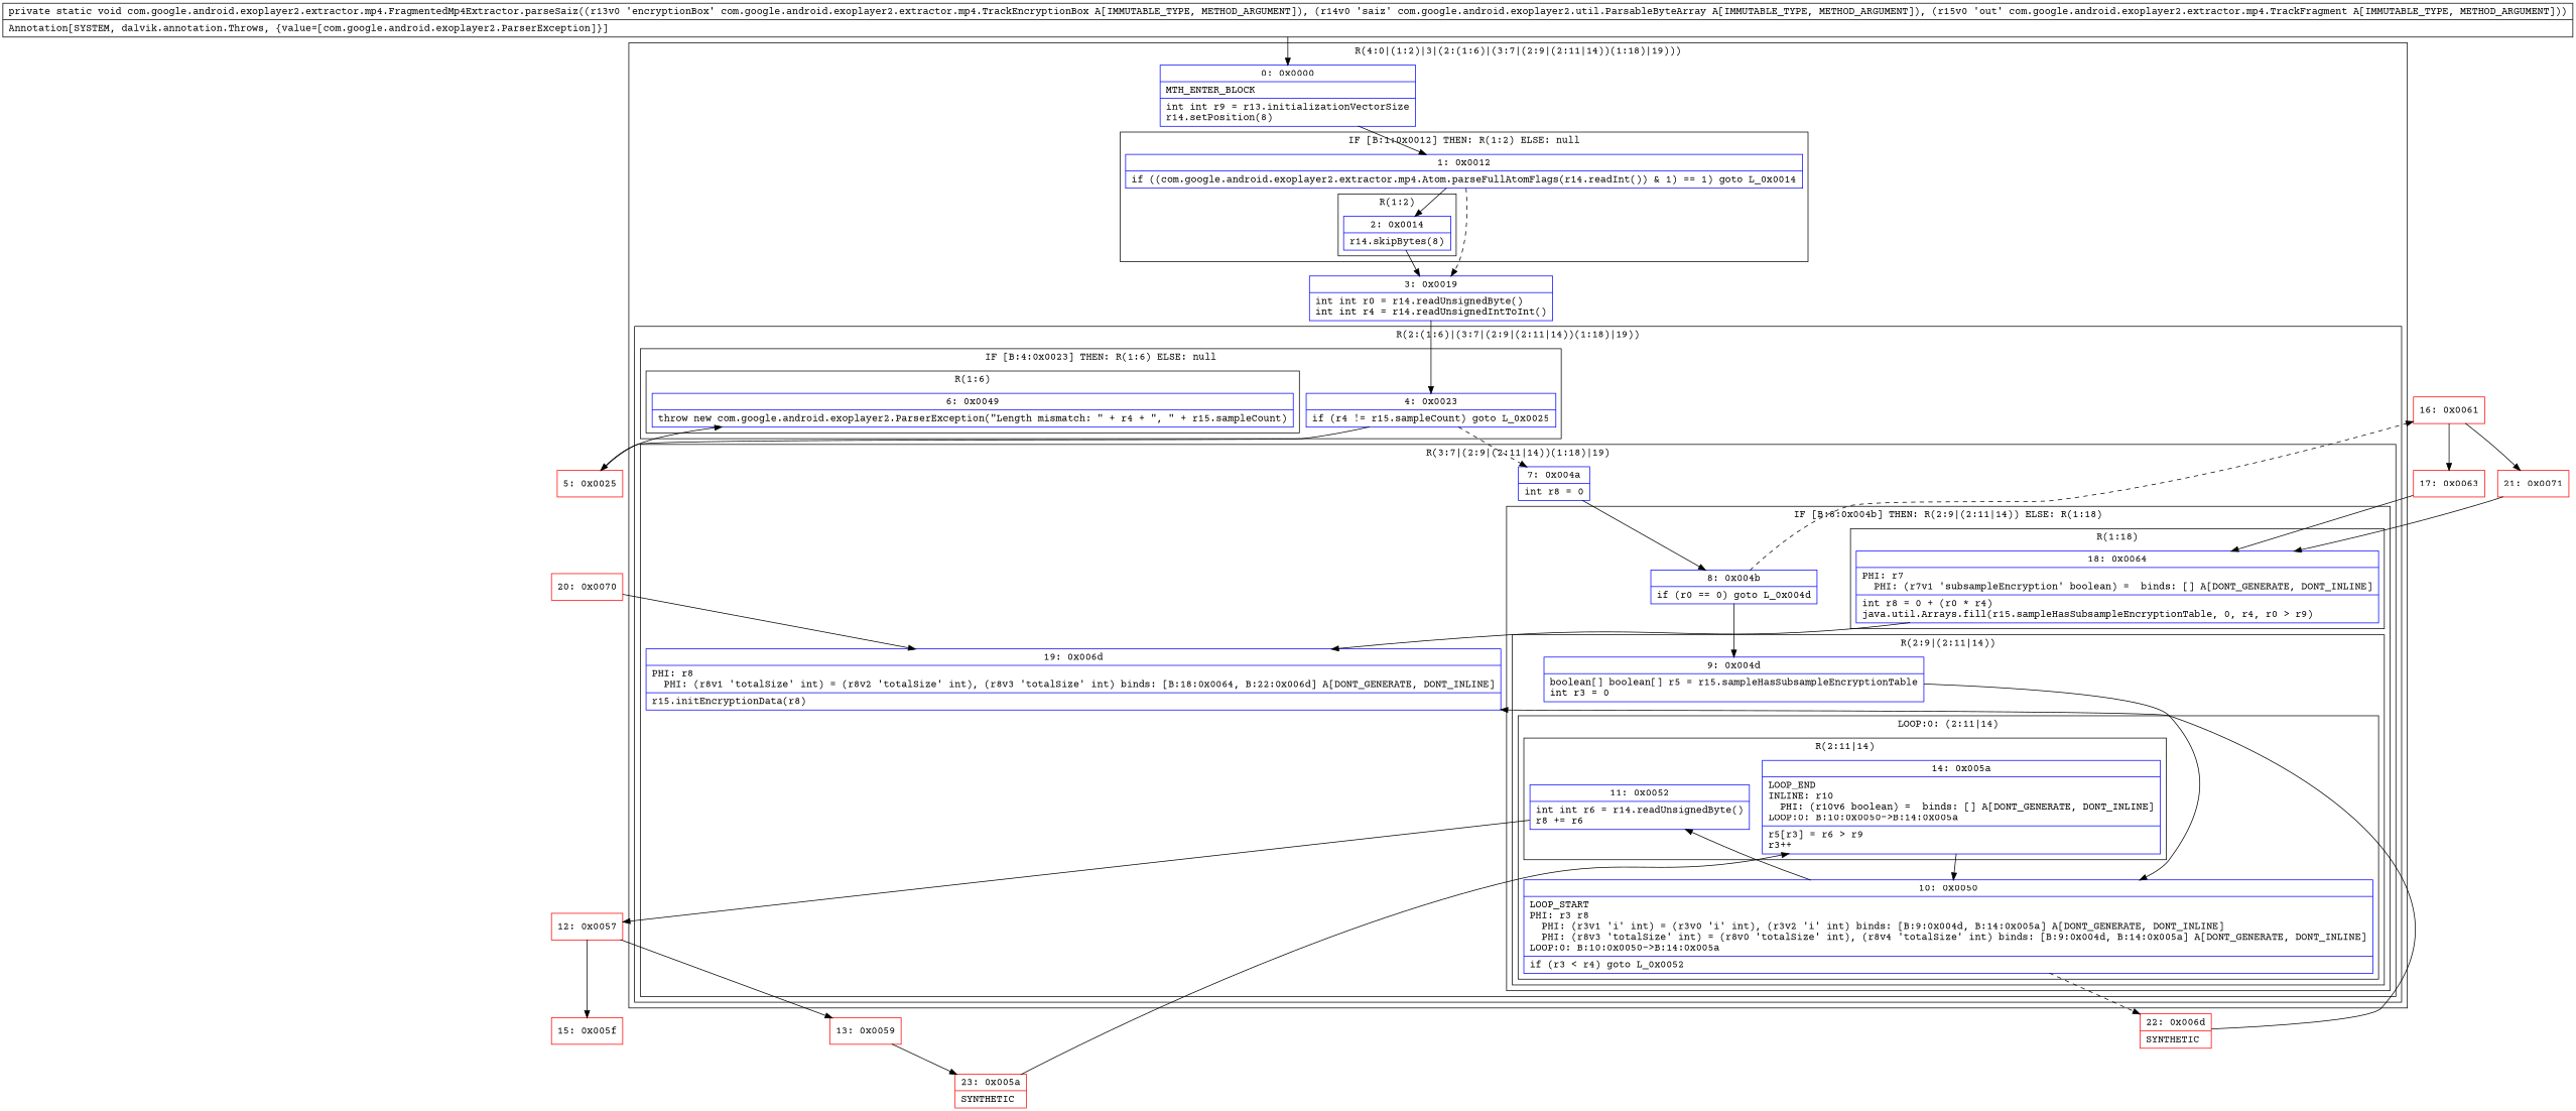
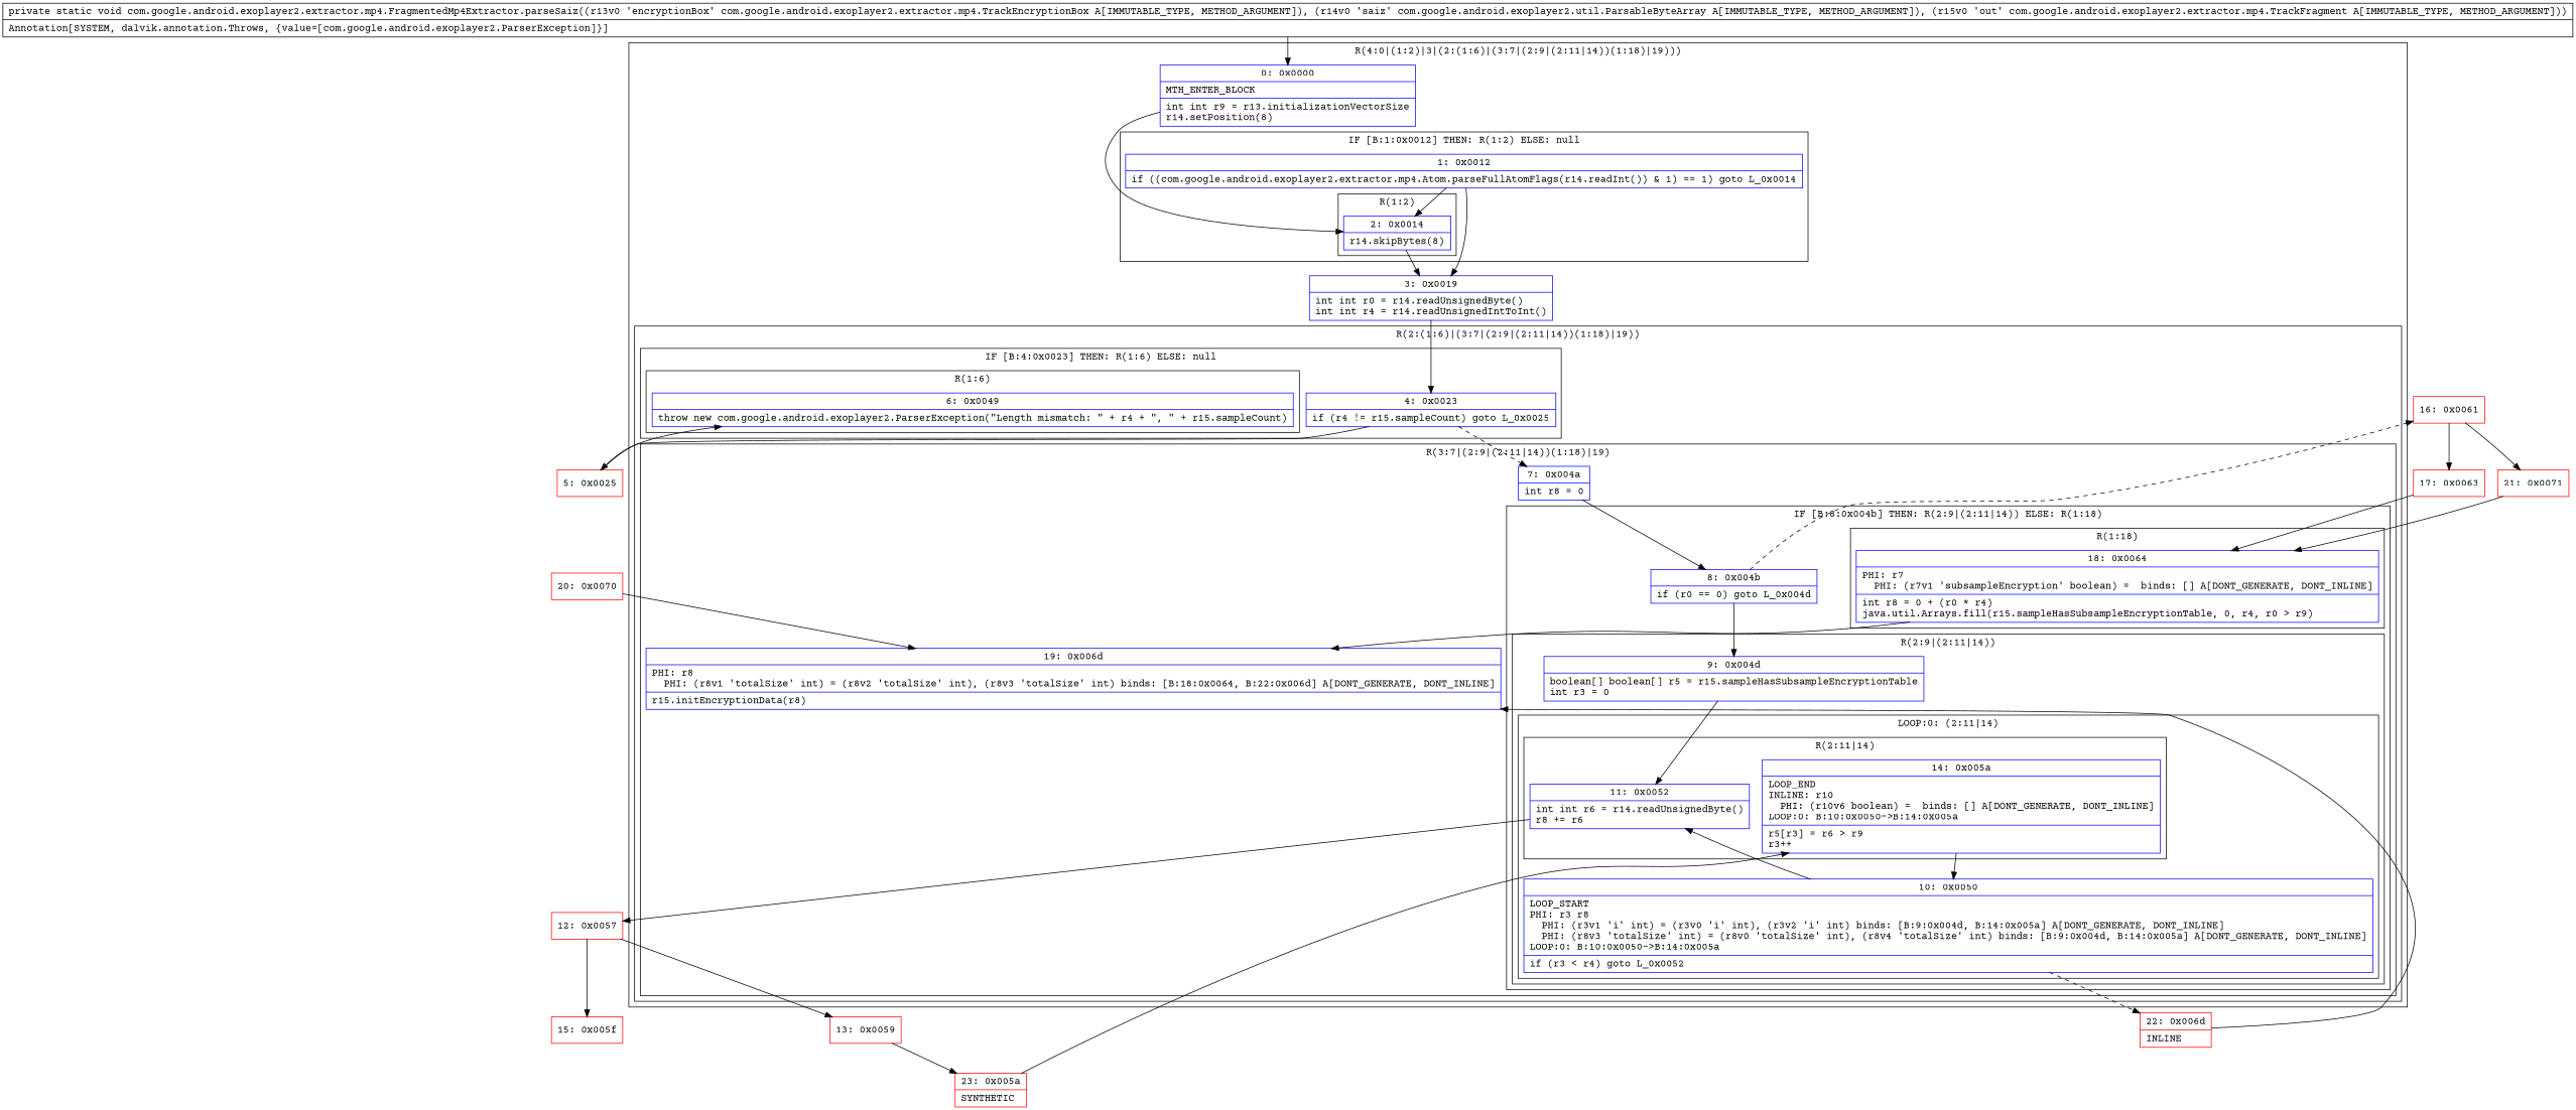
  digraph {
    fontname="Courier Prime"
    node [color=blue fontname="Courier Prime" shape=record]
    edge [fontname="Courier Prime"]
    n1 [label="{2\:\ 0x0014|r14.skipBytes(8)\l}"]
    n2 [label="{1\:\ 0x0012|if ((com.google.android.exoplayer2.extractor.mp4.Atom.parseFullAtomFlags(r14.readInt()) & 1) == 1) goto L_0x0014\l}"]
    n3 [label="{6\:\ 0x0049|throw new com.google.android.exoplayer2.ParserException(\"Length mismatch: \" + r4 + \", \" + r15.sampleCount)\l}"]
    n4 [label="{4\:\ 0x0023|if (r4 != r15.sampleCount) goto L_0x0025\l}"]
    n5 [label="{11\:\ 0x0052|int int r6 = r14.readUnsignedByte()\lr8 += r6\l}"]
    n6 [label="{14\:\ 0x005a|LOOP_END\lINLINE: r10 \l  PHI: (r10v6 boolean) =  binds: [] A[DONT_GENERATE, DONT_INLINE]\lLOOP:0: B:10:0x0050\-\>B:14:0x005a\l|r5[r3] = r6 \> r9\lr3++\l}"]
    n7 [label="{10\:\ 0x0050|LOOP_START\lPHI: r3 r8 \l  PHI: (r3v1 'i' int) = (r3v0 'i' int), (r3v2 'i' int) binds: [B:9:0x004d, B:14:0x005a] A[DONT_GENERATE, DONT_INLINE]\l  PHI: (r8v3 'totalSize' int) = (r8v0 'totalSize' int), (r8v4 'totalSize' int) binds: [B:9:0x004d, B:14:0x005a] A[DONT_GENERATE, DONT_INLINE]\lLOOP:0: B:10:0x0050\-\>B:14:0x005a\l|if (r3 \< r4) goto L_0x0052\l}"]
    n8 [label="{9\:\ 0x004d|boolean[] boolean[] r5 = r15.sampleHasSubsampleEncryptionTable\lint r3 = 0\l}"]
    n9 [label="{18\:\ 0x0064|PHI: r7 \l  PHI: (r7v1 'subsampleEncryption' boolean) =  binds: [] A[DONT_GENERATE, DONT_INLINE]\l|int r8 = 0 + (r0 * r4)\ljava.util.Arrays.fill(r15.sampleHasSubsampleEncryptionTable, 0, r4, r0 \> r9)\l}"]
    n10 [label="{8\:\ 0x004b|if (r0 == 0) goto L_0x004d\l}"]
    n11 [label="{7\:\ 0x004a|int r8 = 0\l}"]
    n12 [label="{19\:\ 0x006d|PHI: r8 \l  PHI: (r8v1 'totalSize' int) = (r8v2 'totalSize' int), (r8v3 'totalSize' int) binds: [B:18:0x0064, B:22:0x006d] A[DONT_GENERATE, DONT_INLINE]\l|r15.initEncryptionData(r8)\l}"]
    n13 [label="{0\:\ 0x0000|MTH_ENTER_BLOCK\l|int int r9 = r13.initializationVectorSize\lr14.setPosition(8)\l}"]
    n14 [label="{3\:\ 0x0019|int int r0 = r14.readUnsignedByte()\lint int r4 = r14.readUnsignedIntToInt()\l}"]
    n15 [color=red label="{5\:\ 0x0025}"]
    n16 [color=red label="{12\:\ 0x0057}"]
-   n17 [color=red label="{22\:\ 0x006d|SYNTHETIC\l}"]
+   n17 [color=red label="{22\:\ 0x006d|INLINE\l}"]
    n18 [color=red label="{16\:\ 0x0061}"]
    n19 [color=red label="{17\:\ 0x0063}"]
    n20 [color=red label="{21\:\ 0x0071}"]
    n21 [color=red label="{13\:\ 0x0059}"]
    n22 [color=red label="{15\:\ 0x005f}"]
    n23 [color=red label="{20\:\ 0x0070}"]
    n24 [color=red label="{23\:\ 0x005a|SYNTHETIC\l}"]
    n25 [label="{private static void com.google.android.exoplayer2.extractor.mp4.FragmentedMp4Extractor.parseSaiz((r13v0 'encryptionBox' com.google.android.exoplayer2.extractor.mp4.TrackEncryptionBox A[IMMUTABLE_TYPE, METHOD_ARGUMENT]), (r14v0 'saiz' com.google.android.exoplayer2.util.ParsableByteArray A[IMMUTABLE_TYPE, METHOD_ARGUMENT]), (r15v0 'out' com.google.android.exoplayer2.extractor.mp4.TrackFragment A[IMMUTABLE_TYPE, METHOD_ARGUMENT]))  | Annotation[SYSTEM, dalvik.annotation.Throws, \{value=[com.google.android.exoplayer2.ParserException]\}]\l}" color=""]
    subgraph cluster_1 {
      label="R(4:0|(1:2)|3|(2:(1:6)|(3:7|(2:9|(2:11|14))(1:18)|19)))"
      n13
      n14
      subgraph cluster_2 {
        label="IF [B:1:0x0012] THEN: R(1:2) ELSE: null"
        n2
        subgraph cluster_3 {
          label="R(1:2)"
          n1
        }
      }
      subgraph cluster_4 {
        label="R(2:(1:6)|(3:7|(2:9|(2:11|14))(1:18)|19))"
        subgraph cluster_5 {
          label="IF [B:4:0x0023] THEN: R(1:6) ELSE: null"
          n4
          subgraph cluster_6 {
            label="R(1:6)"
            n3
          }
        }
        subgraph cluster_7 {
          label="R(3:7|(2:9|(2:11|14))(1:18)|19)"
          n11
          n12
          subgraph cluster_8 {
            label="IF [B:8:0x004b] THEN: R(2:9|(2:11|14)) ELSE: R(1:18)"
            n10
            subgraph cluster_9 {
              label="R(2:9|(2:11|14))"
              n8
              subgraph cluster_10 {
                label="LOOP:0: (2:11|14)"
                n7
                subgraph cluster_11 {
                  label="R(2:11|14)"
                  n5
                  n6
                }
              }
            }
            subgraph cluster_12 {
              label="R(1:18)"
              n9
            }
          }
        }
      }
    }
    n1 -> n14
    n2 -> n1
-   n2 -> n14 [style=dashed]
+   n2 -> n14 [style=solid]
    n4 -> n11 [style=dashed]
    n4 -> n15
    n5 -> n16
    n6 -> n7
    n7 -> n5
    n7 -> n17 [style=dashed]
-   n8 -> n7
+   n8 -> n5
    n9 -> n12
    n10 -> n8
    n10 -> n18 [style=dashed]
    n11 -> n10
-   n13 -> n2
+   n13 -> n1
    n14 -> n4
    n15 -> n3
    n16 -> n21
    n16 -> n22
    n17 -> n12
    n18 -> n19
    n18 -> n20
    n19 -> n9
    n20 -> n9
    n21 -> n24
    n23 -> n12
    n24 -> n6
    n25 -> n13
  }
